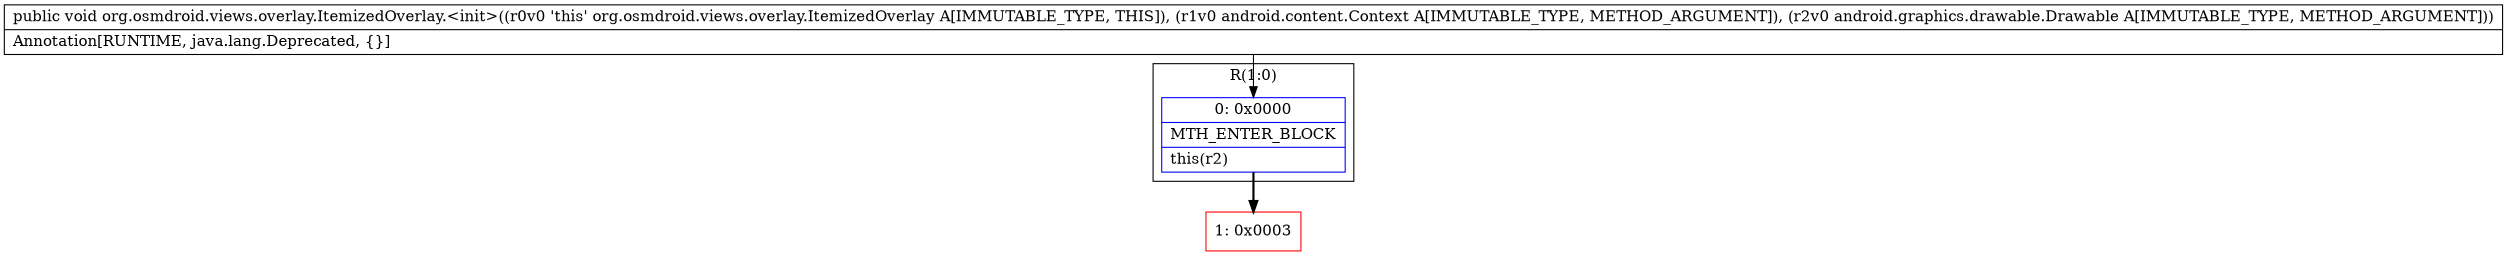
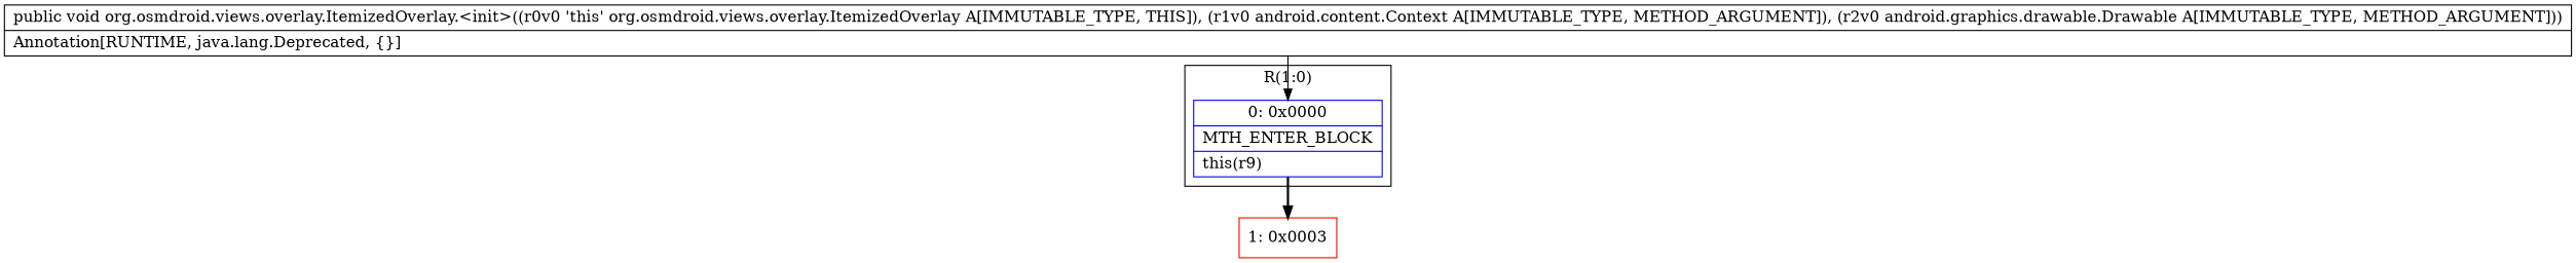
  digraph {
    node [shape=record]
-   n1 [color=blue label="{0\:\ 0x0000|MTH_ENTER_BLOCK\l|this(r2)\l}"]
+   n1 [color=blue label="{0\:\ 0x0000|MTH_ENTER_BLOCK\l|this(r9)\l}"]
    n2 [color=red label="{1\:\ 0x0003}"]
    n3 [label="{public void org.osmdroid.views.overlay.ItemizedOverlay.\<init\>((r0v0 'this' org.osmdroid.views.overlay.ItemizedOverlay A[IMMUTABLE_TYPE, THIS]), (r1v0 android.content.Context A[IMMUTABLE_TYPE, METHOD_ARGUMENT]), (r2v0 android.graphics.drawable.Drawable A[IMMUTABLE_TYPE, METHOD_ARGUMENT]))  | Annotation[RUNTIME, java.lang.Deprecated, \{\}]\l}"]
    subgraph cluster_1 {
      label="R(1:0)"
      n1
    }
    n1 -> n2 [style=bold]
    n3 -> n1 [style=solid]
  }
